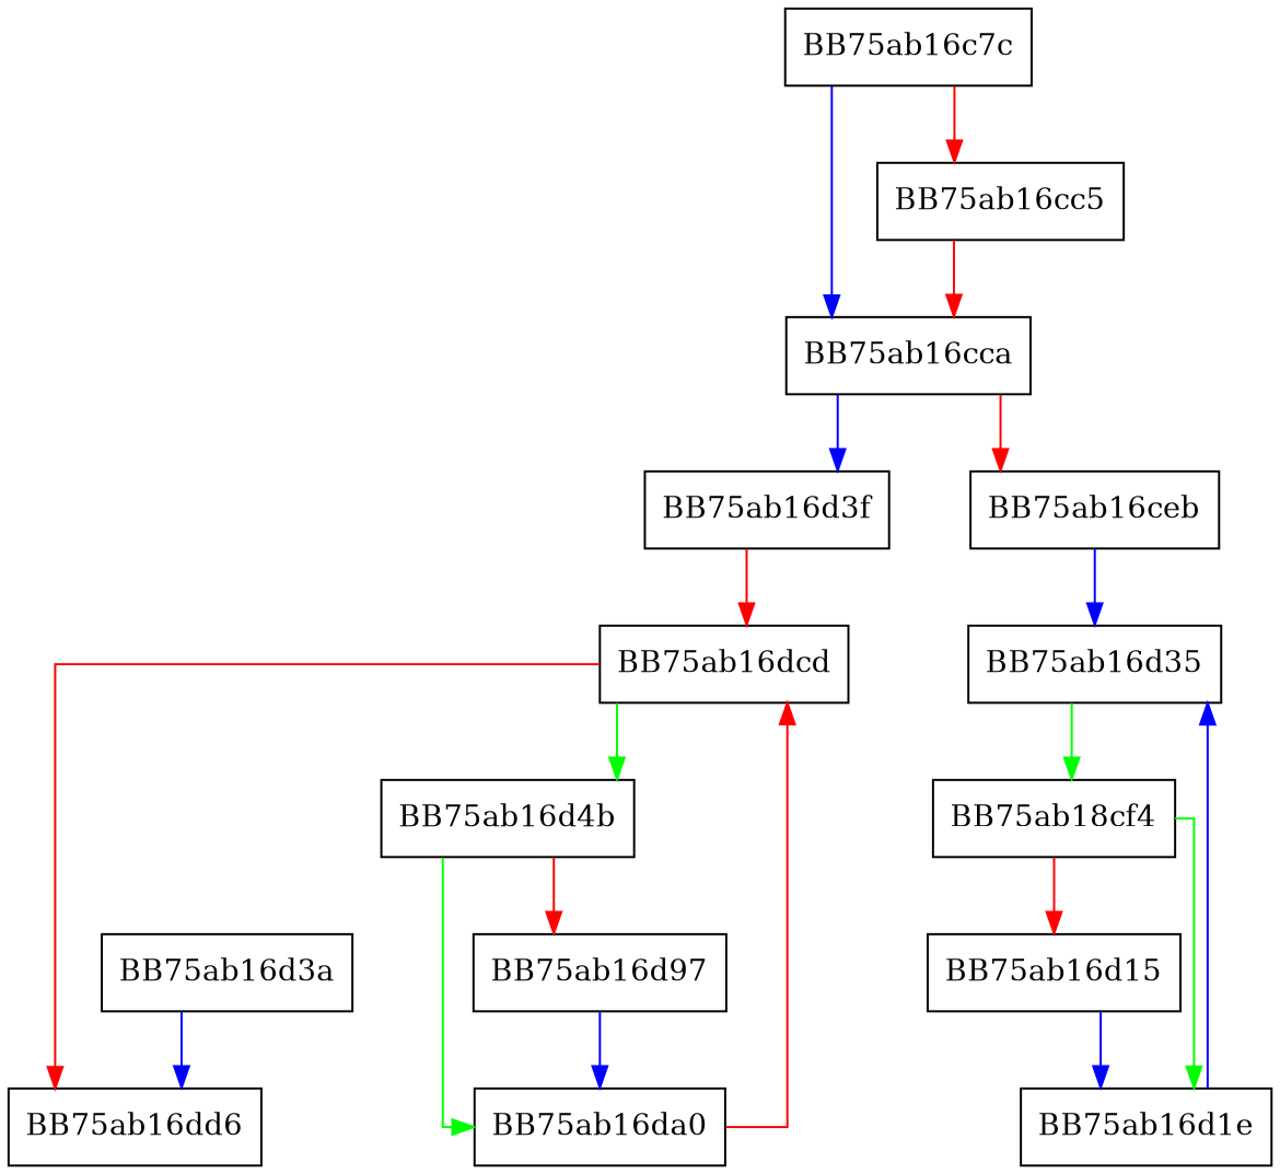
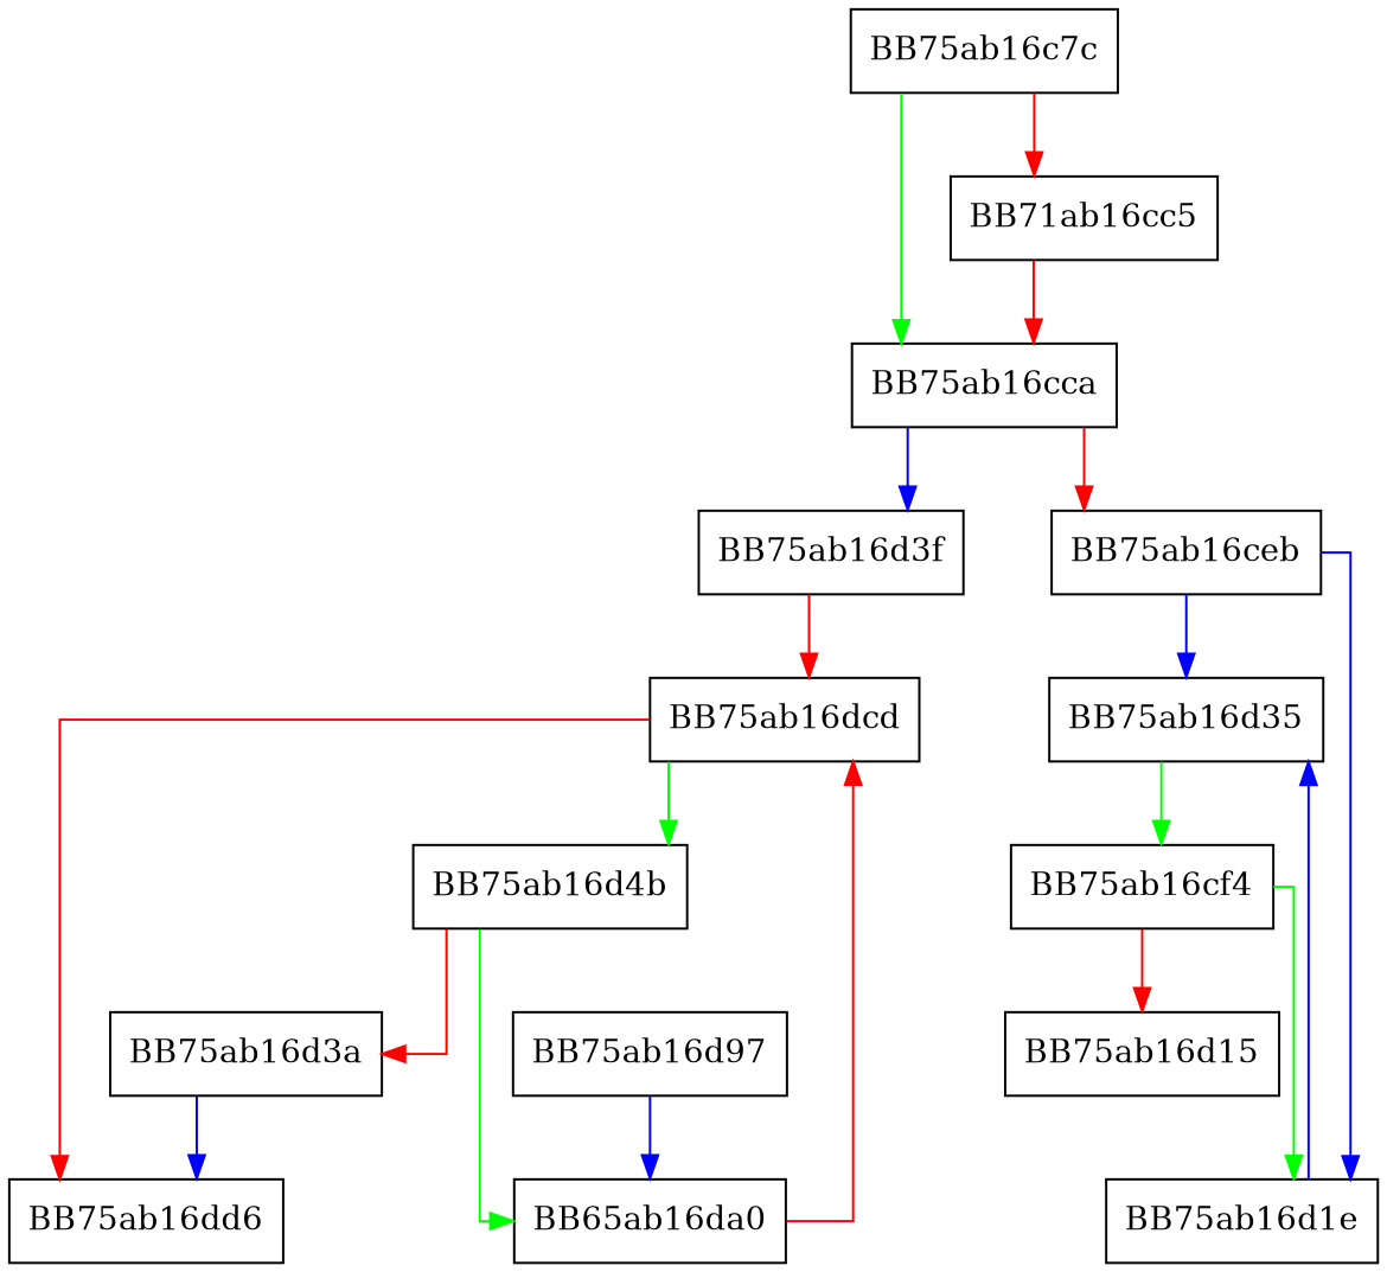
  digraph {
    splines=ortho
    node [shape=box]
    edge [color=red]
    BB75ab16c7c
    BB75ab16cca
-   BB75ab16cc5
+   BB75ab16cc5 [label=BB71ab16cc5]
    BB75ab16d3f
    BB75ab16ceb
    BB75ab16dcd
    BB75ab16d35
    BB75ab16dd6
    BB75ab16d4b
-   BB75ab16cf4 [label=BB75ab18cf4]
+   BB75ab16cf4
    BB75ab16d1e
    BB75ab16d15
    BB75ab16d3a
-   BB75ab16da0
+   BB75ab16da0 [label=BB65ab16da0]
    BB75ab16d97
-   BB75ab16c7c -> BB75ab16cca [color=blue]
+   BB75ab16c7c -> BB75ab16cca [color=green]
    BB75ab16c7c -> BB75ab16cc5
    BB75ab16cca -> BB75ab16d3f [color=blue]
    BB75ab16cca -> BB75ab16ceb
    BB75ab16cc5 -> BB75ab16cca
    BB75ab16d3f -> BB75ab16dcd
    BB75ab16ceb -> BB75ab16d35 [color=blue]
    BB75ab16dcd -> BB75ab16dd6
    BB75ab16dcd -> BB75ab16d4b [color=green]
    BB75ab16d35 -> BB75ab16cf4 [color=green]
    BB75ab16d4b -> BB75ab16da0 [color=green]
-   BB75ab16d4b -> BB75ab16d97
+   BB75ab16d4b -> BB75ab16d3a
    BB75ab16cf4 -> BB75ab16d1e [color=green]
    BB75ab16cf4 -> BB75ab16d15
    BB75ab16d1e -> BB75ab16d35 [color=blue]
-   BB75ab16d15 -> BB75ab16d1e [color=blue]
+   BB75ab16ceb -> BB75ab16d1e [color=blue]
    BB75ab16d3a -> BB75ab16dd6 [color=blue]
    BB75ab16da0 -> BB75ab16dcd
    BB75ab16d97 -> BB75ab16da0 [color=blue]
  }
